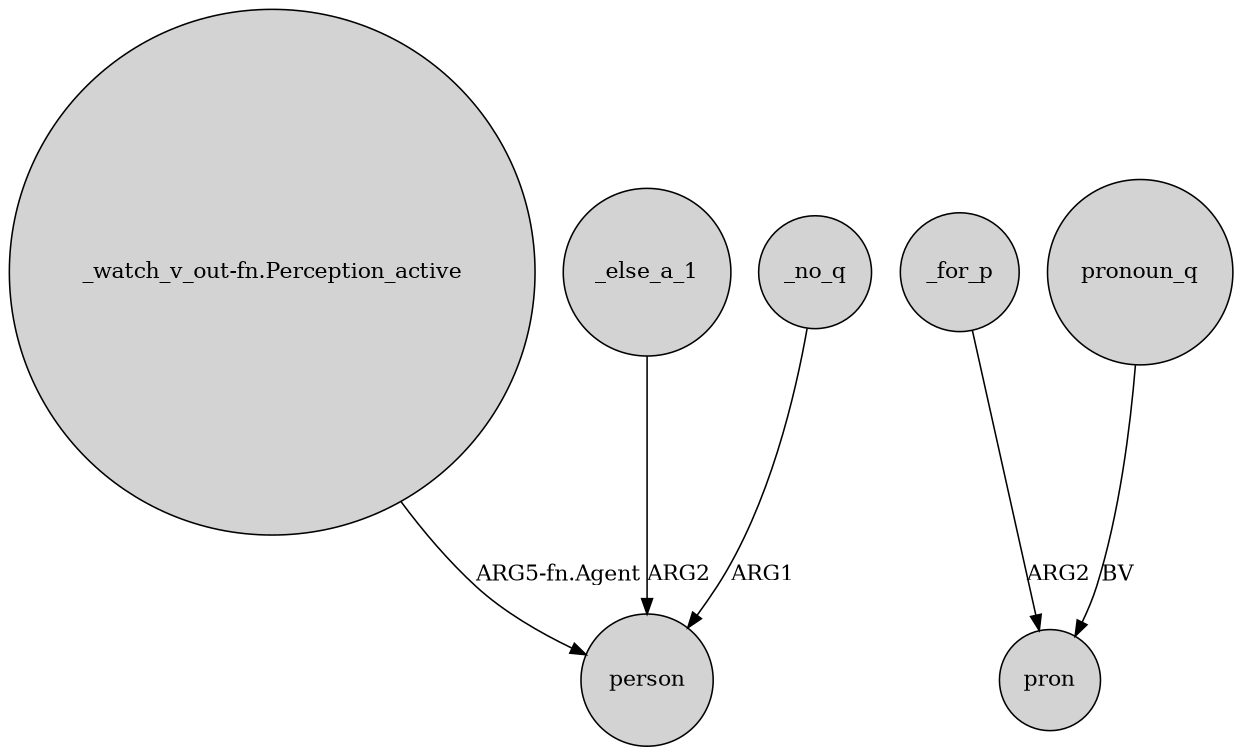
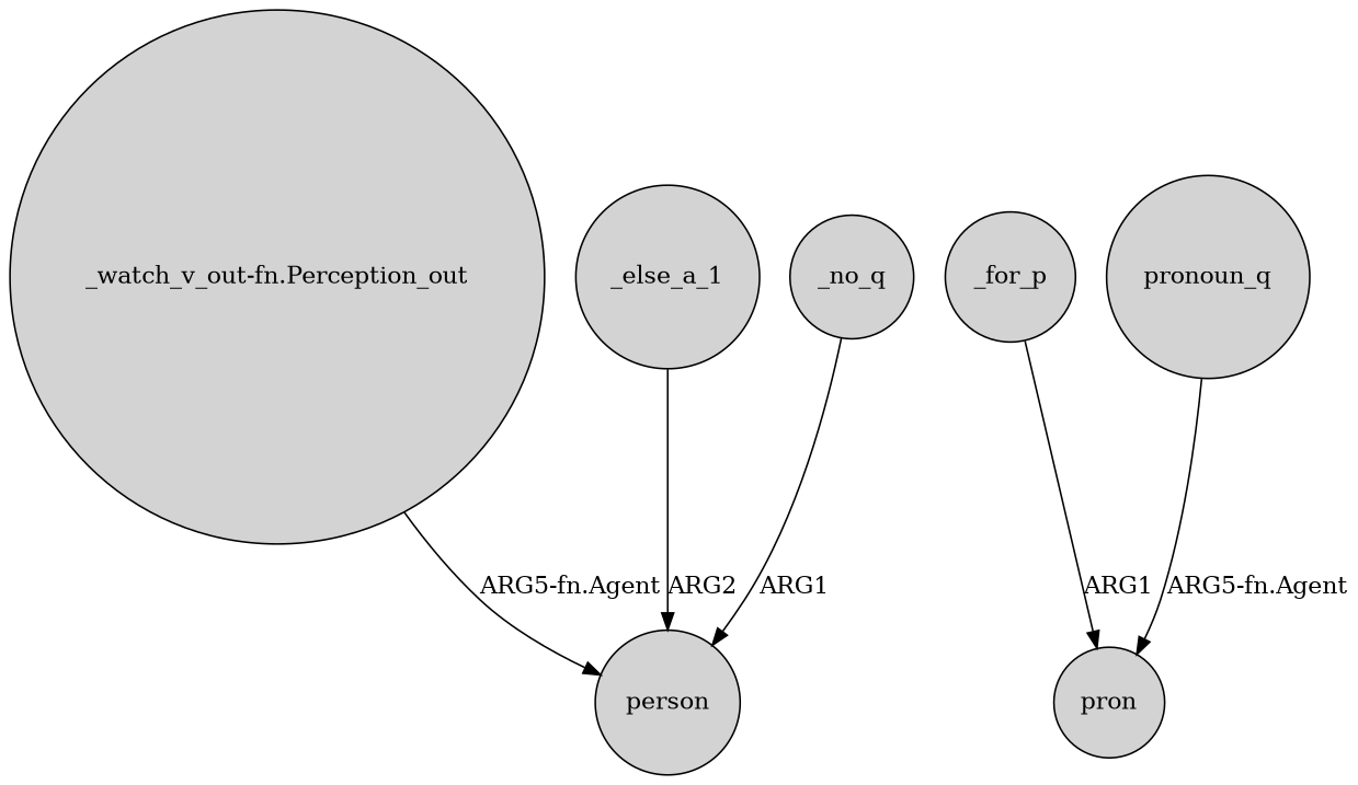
  digraph {
    node [shape=circle style=filled]
-   "_watch_v_out-fn.Perception_active"
+   "_watch_v_out-fn.Perception_active" [label="_watch_v_out-fn.Perception_out"]
    person
    _else_a_1
    _for_p
    pron
    _no_q
    pronoun_q
    "_watch_v_out-fn.Perception_active" -> person [label="ARG5-fn.Agent"]
    _else_a_1 -> person [label=ARG2]
-   _for_p -> pron [label=ARG2]
+   _for_p -> pron [label=ARG1]
    _no_q -> person [label=ARG1]
-   pronoun_q -> pron [label=BV]
+   pronoun_q -> pron [label="ARG5-fn.Agent"]
  }
